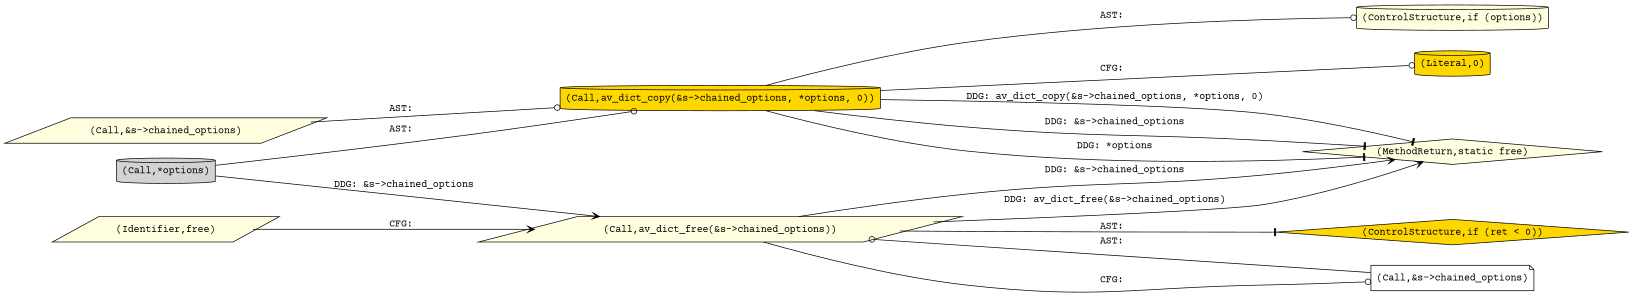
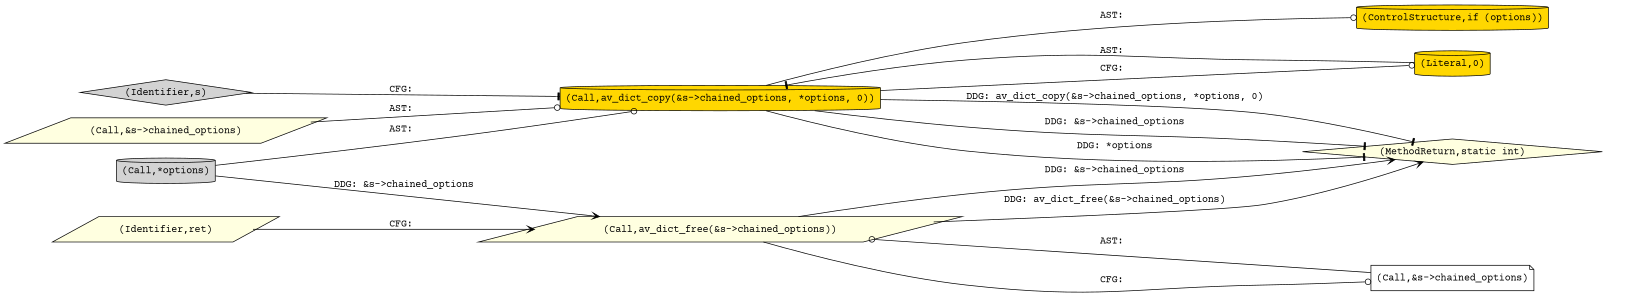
  digraph {
    fontname="Courier Prime"
    rankdir=LR
    node [fillcolor=lightyellow fontname="Courier Prime" shape=cylinder style=filled]
    edge [arrowhead=tee fontname="Courier Prime"]
    n1 [label="(Call,av_dict_free(&s->chained_options))" shape=parallelogram]
-   n2 [fillcolor=gold label="(ControlStructure,if (ret < 0))" shape=diamond]
-   n3 [label="(MethodReturn,static free)" shape=diamond]
+   n3 [label="(MethodReturn,static int)" shape=diamond]
    n4 [fillcolor=white label="(Call,&s->chained_options)" shape=note]
    n5 [fillcolor=gold label="(Call,av_dict_copy(&s->chained_options, *options, 0))"]
-   n6 [label="(ControlStructure,if (options))"]
+   n6 [fillcolor=gold label="(ControlStructure,if (options))"]
    n7 [fillcolor=gold label="(Literal,0)"]
    n8 [fillcolor=lightgrey label="(Call,*options)"]
-   n10 [label="(Identifier,free)" shape=parallelogram]
+   n9 [fillcolor=lightgrey label="(Identifier,s)" shape=diamond]
+   n10 [label="(Identifier,ret)" shape=parallelogram]
    n11 [label="(Call,&s->chained_options)" shape=parallelogram]
-   n1 -> n2 [label="AST: "]
    n1 -> n3 [arrowhead=vee label="DDG: av_dict_free(&s->chained_options)"]
    n1 -> n3 [arrowhead=vee label="DDG: &s->chained_options"]
    n1 -> n4 [arrowhead=odot label="CFG: "]
    n4 -> n1 [arrowhead=odot label="AST: "]
    n5 -> n3 [label="DDG: *options"]
    n5 -> n3 [label="DDG: av_dict_copy(&s->chained_options, *options, 0)"]
    n5 -> n3 [label="DDG: &s->chained_options"]
    n5 -> n6 [arrowhead=odot label="AST: "]
    n5 -> n7 [arrowhead=odot label="CFG: "]
+   n7 -> n5 [label="AST: "]
    n8 -> n1 [arrowhead=vee label="DDG: &s->chained_options"]
    n8 -> n5 [arrowhead=odot label="AST: "]
+   n9 -> n5 [label="CFG: "]
    n10 -> n1 [arrowhead=vee label="CFG: "]
    n11 -> n5 [arrowhead=odot label="AST: "]
  }
